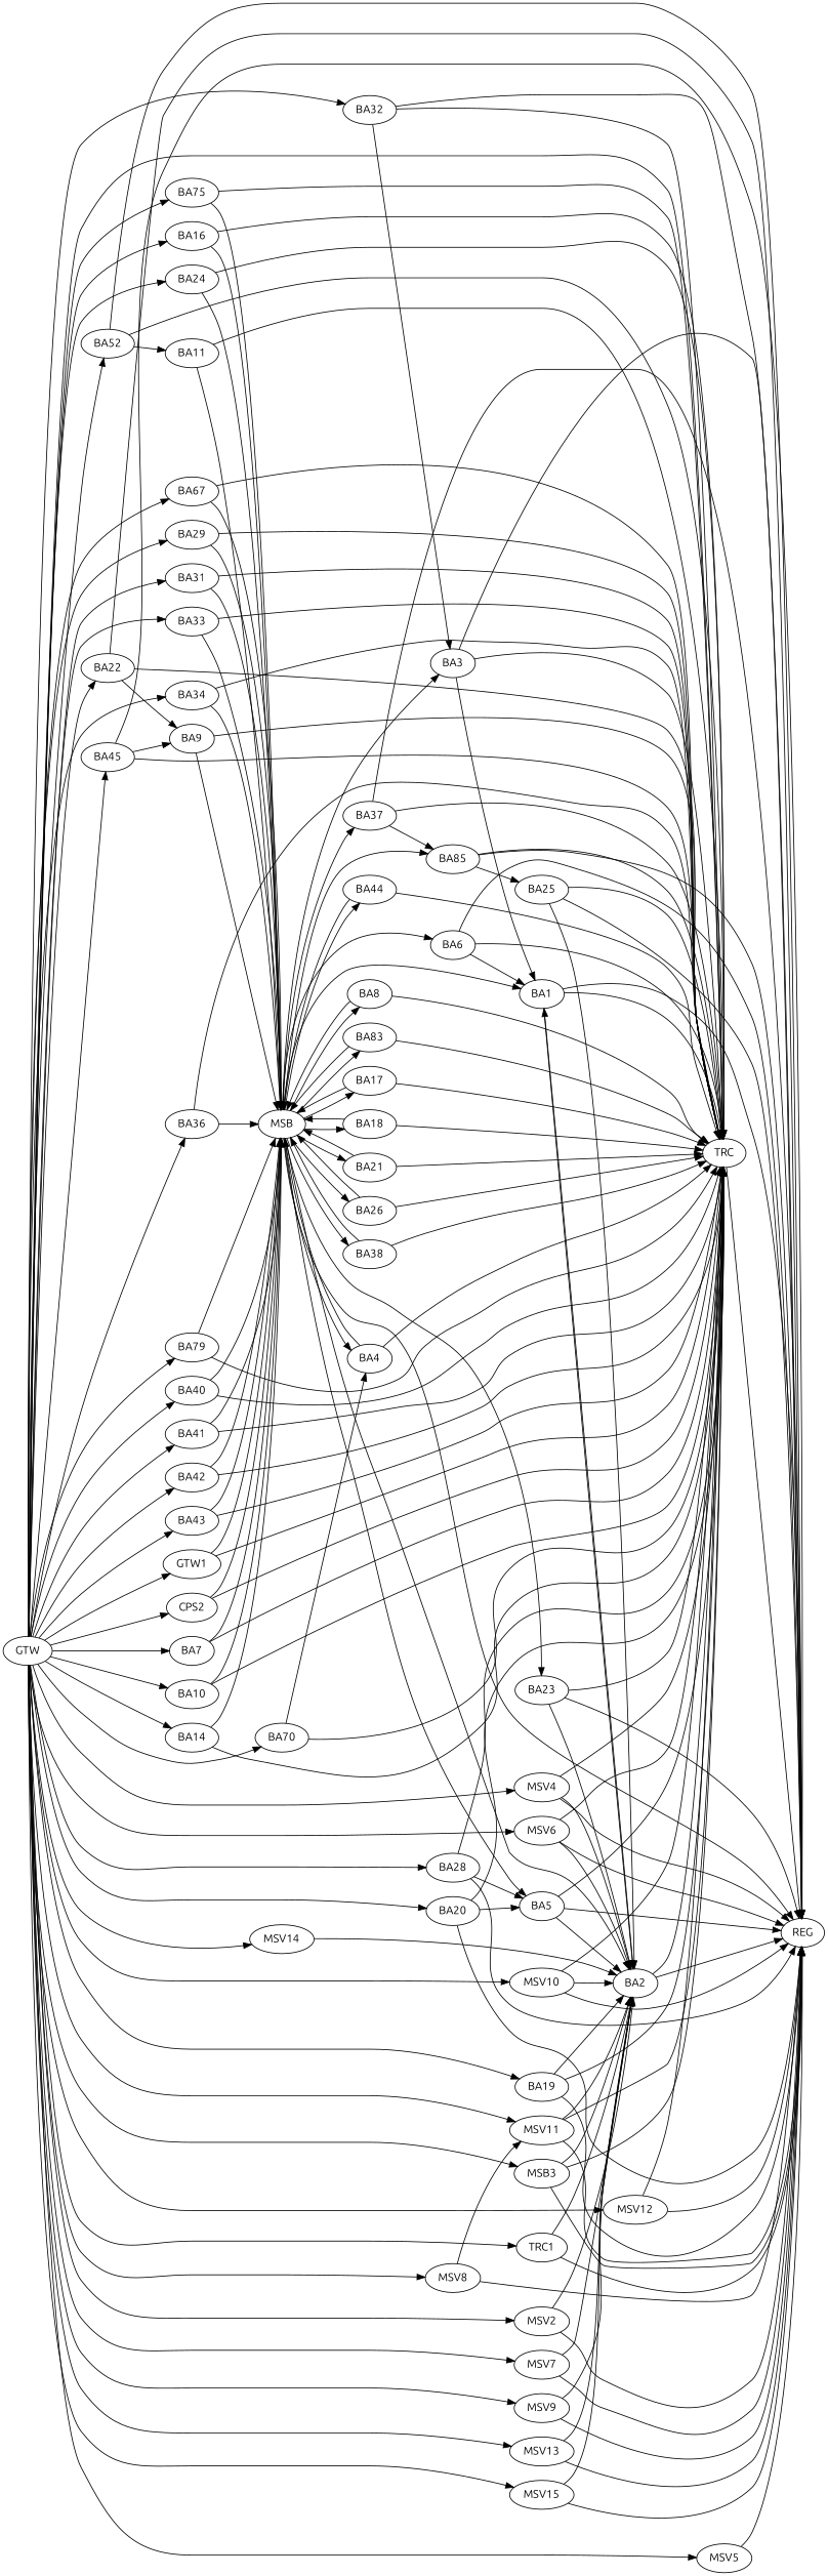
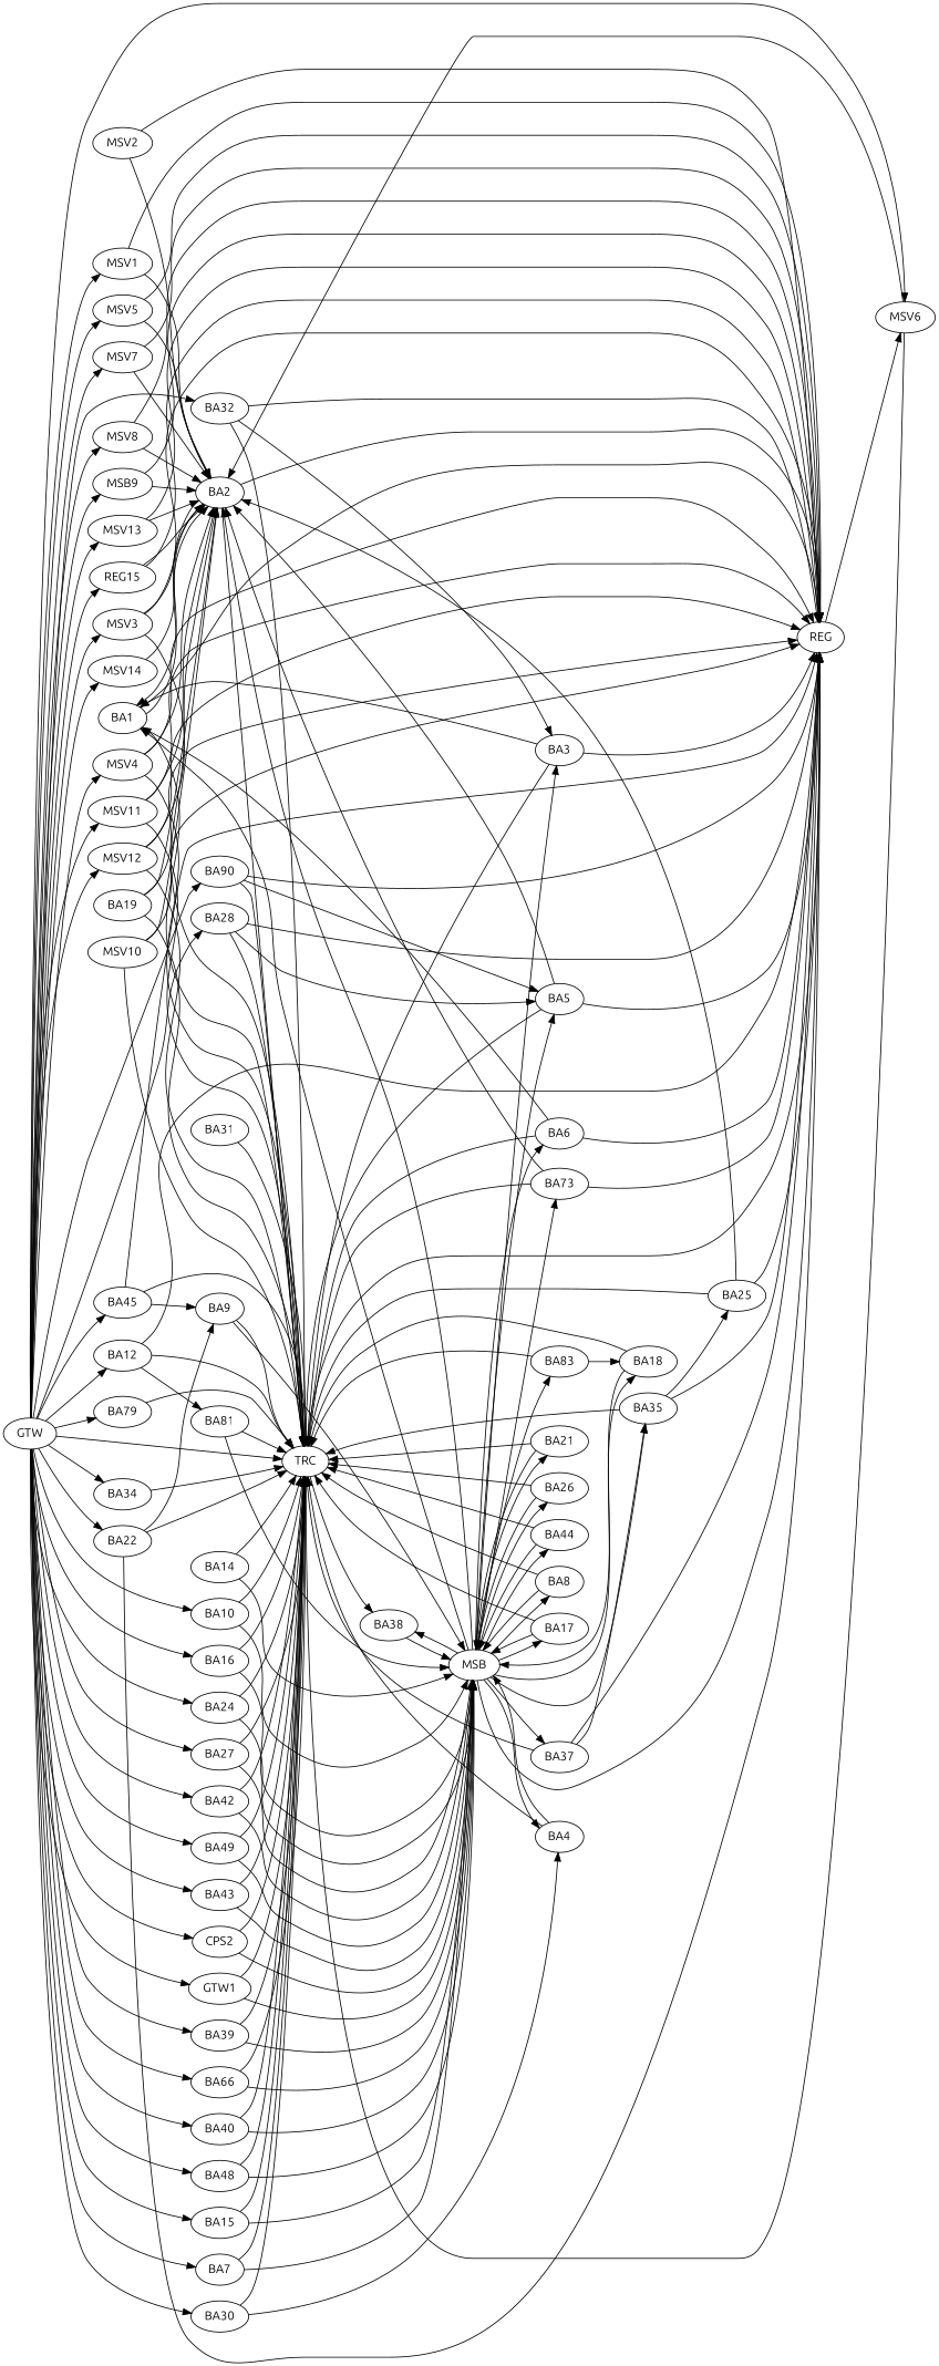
  strict digraph {
    fontname=Ubuntu
    rankdir=LR
    node [fontname=Ubuntu]
    edge [fontname=Ubuntu]
    n1 [label=BA1]
    n2 [label=BA2]
    n3 [label=REG]
    n4 [label=TRC]
    n5 [label=BA3]
    n6 [label=BA4]
    n7 [label=MSB]
    n8 [label=BA5]
    n9 [label=BA6]
    n10 [label=BA8]
    n11 [label=BA83]
    n12 [label=BA17]
    n13 [label=BA18]
    n14 [label=BA21]
-   n15 [label=BA23]
+   n15 [label=BA73]
    n16 [label=BA26]
-   n17 [label=BA85]
+   n17 [label=BA35]
    n18 [label=BA37]
    n19 [label=BA38]
    n20 [label=BA44]
    n21 [label=BA7]
    n22 [label=BA9]
    n23 [label=BA10]
-   n24 [label=BA11]
-   n25 [label=BA52]
+   n24 [label=BA81]
+   n25 [label=BA12]
    n26 [label=BA14]
-   n27 [label=BA75]
+   n27 [label=BA15]
    n28 [label=BA16]
    n29 [label=BA19]
-   n30 [label=BA20]
+   n30 [label=BA90]
    n31 [label=BA22]
    n32 [label=BA24]
    n33 [label=BA25]
-   n34 [label=BA67]
+   n34 [label=BA27]
    n35 [label=BA28]
-   n36 [label=BA29]
-   n37 [label=BA70]
+   n36 [label=BA49]
+   n37 [label=BA30]
    n38 [label=BA31]
    n39 [label=BA32]
-   n40 [label=BA33]
+   n40 [label=BA39]
    n41 [label=BA34]
-   n42 [label=BA36]
+   n42 [label=BA66]
    n43 [label=BA79]
    n44 [label=BA40]
-   n45 [label=BA41]
+   n45 [label=BA48]
    n46 [label=BA42]
    n47 [label=BA43]
    n48 [label=BA45]
    n49 [label=GTW1]
    n50 [label=CPS2]
    n51 [label=GTW]
-   n52 [label=TRC1]
+   n52 [label=MSV1]
    n53 [label=MSV2]
-   n54 [label=MSB3]
+   n54 [label=MSV3]
    n55 [label=MSV4]
    n56 [label=MSV5]
    n57 [label=MSV6]
    n58 [label=MSV7]
    n59 [label=MSV8]
-   n60 [label=MSV9]
+   n60 [label=MSB9]
    n61 [label=MSV10]
    n62 [label=MSV11]
    n63 [label=MSV12]
    n64 [label=MSV13]
    n65 [label=MSV14]
-   n66 [label=MSV15]
+   n66 [label=REG15]
    n1 -> n2
    n1 -> n3
    n1 -> n4
    n2 -> n1
    n2 -> n3
    n2 -> n4
    n4 -> n3
    n5 -> n1
    n5 -> n3
    n5 -> n4
    n6 -> n4
    n6 -> n7
    n7 -> n1
    n7 -> n2
    n7 -> n3
    n7 -> n5
    n7 -> n6
    n7 -> n8
    n7 -> n9
    n7 -> n10
    n7 -> n11
    n7 -> n12
    n7 -> n13
    n7 -> n14
    n7 -> n15
    n7 -> n16
    n7 -> n17
    n7 -> n18
    n7 -> n19
    n7 -> n20
    n8 -> n2
    n8 -> n3
    n8 -> n4
    n9 -> n1
    n9 -> n3
    n9 -> n4
    n10 -> n4
    n10 -> n7
    n11 -> n4
-   n11 -> n7
+   n11 -> n13
    n12 -> n4
    n12 -> n7
    n13 -> n4
    n13 -> n7
    n14 -> n4
    n14 -> n7
    n15 -> n2
    n15 -> n3
    n15 -> n4
    n16 -> n4
    n16 -> n7
    n17 -> n3
    n17 -> n4
    n17 -> n33
    n18 -> n3
    n18 -> n4
    n18 -> n17
-   n19 -> n4
+   n4 -> n19
    n19 -> n7
    n20 -> n4
    n20 -> n7
    n21 -> n4
    n21 -> n7
    n22 -> n4
    n22 -> n7
    n23 -> n4
    n23 -> n7
    n24 -> n4
    n24 -> n7
    n25 -> n3
    n25 -> n4
    n25 -> n24
    n26 -> n4
    n26 -> n7
    n27 -> n4
    n27 -> n7
    n28 -> n4
    n28 -> n7
    n29 -> n2
    n29 -> n3
    n29 -> n4
    n30 -> n3
    n30 -> n4
    n30 -> n8
    n31 -> n3
    n31 -> n4
    n31 -> n22
    n32 -> n4
    n32 -> n7
    n33 -> n2
    n33 -> n3
    n33 -> n4
    n34 -> n4
    n34 -> n7
    n35 -> n3
    n35 -> n4
    n35 -> n8
    n36 -> n4
    n36 -> n7
    n37 -> n4
    n37 -> n6
    n38 -> n4
-   n38 -> n7
    n39 -> n3
    n39 -> n4
    n39 -> n5
    n40 -> n4
    n40 -> n7
    n41 -> n4
-   n41 -> n7
    n42 -> n4
    n42 -> n7
    n43 -> n4
-   n43 -> n7
    n44 -> n4
    n44 -> n7
    n45 -> n4
    n45 -> n7
    n46 -> n4
    n46 -> n7
    n47 -> n4
    n47 -> n7
    n48 -> n3
    n48 -> n4
    n48 -> n22
    n49 -> n4
    n49 -> n7
    n50 -> n4
    n50 -> n7
    n51 -> n4
    n51 -> n21
    n51 -> n23
    n51 -> n25
-   n51 -> n26
    n51 -> n27
    n51 -> n28
-   n51 -> n29
    n51 -> n30
    n51 -> n31
    n51 -> n32
    n51 -> n34
    n51 -> n35
    n51 -> n36
    n51 -> n37
-   n51 -> n38
    n51 -> n39
    n51 -> n40
    n51 -> n41
    n51 -> n42
    n51 -> n43
    n51 -> n44
    n51 -> n45
    n51 -> n46
    n51 -> n47
    n51 -> n48
    n51 -> n49
    n51 -> n50
    n51 -> n52
-   n51 -> n53
    n51 -> n54
    n51 -> n55
    n51 -> n56
    n51 -> n57
    n51 -> n58
    n51 -> n59
    n51 -> n60
-   n51 -> n61
    n51 -> n62
    n51 -> n63
    n51 -> n64
    n51 -> n65
    n51 -> n66
    n52 -> n2
    n52 -> n3
    n53 -> n2
    n53 -> n3
    n54 -> n2
    n54 -> n3
    n54 -> n4
    n55 -> n2
    n55 -> n3
    n55 -> n4
+   n56 -> n2
    n56 -> n3
    n57 -> n2
-   n57 -> n3
+   n3 -> n57
    n57 -> n4
    n58 -> n2
    n58 -> n3
-   n59 -> n62
+   n59 -> n2
    n59 -> n3
    n60 -> n2
    n60 -> n3
    n61 -> n2
    n61 -> n3
    n61 -> n4
    n62 -> n2
    n62 -> n3
    n62 -> n4
+   n63 -> n2
    n63 -> n3
    n63 -> n4
    n64 -> n2
    n64 -> n3
    n65 -> n2
    n66 -> n2
    n66 -> n3
  }
